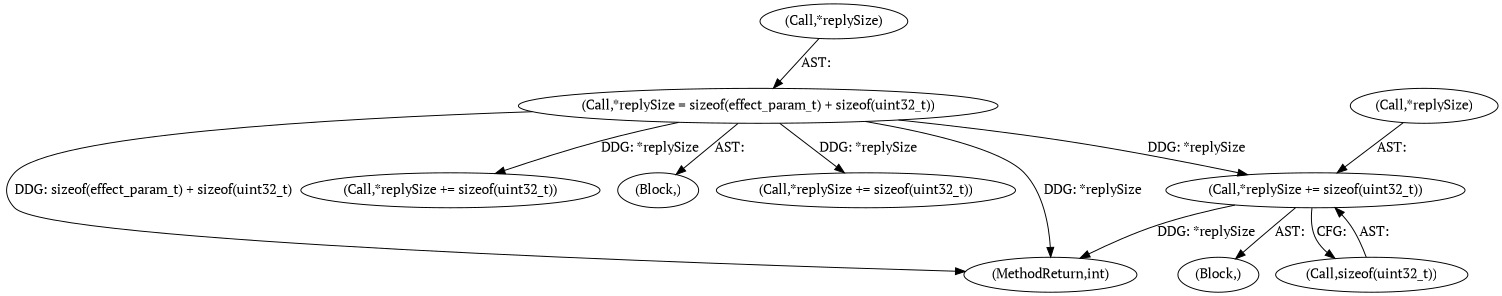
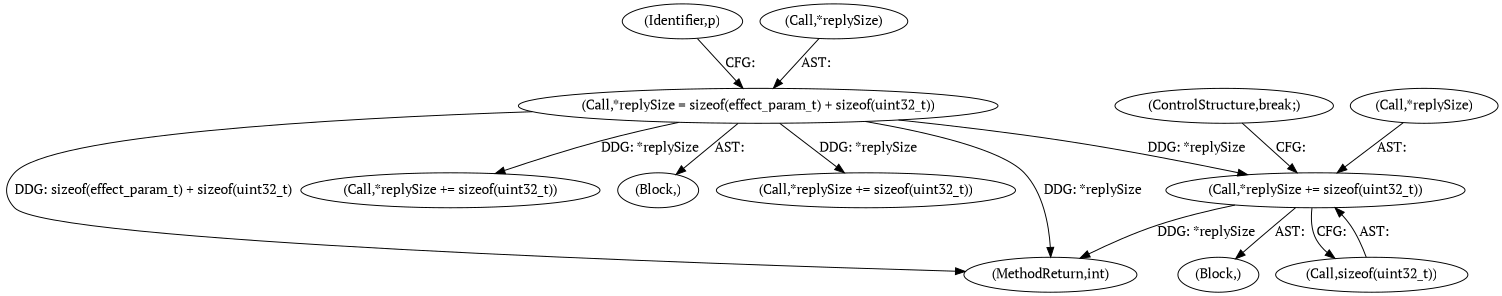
  digraph {
    fontname="PT Serif"
    node [fontname="PT Serif"]
    edge [fontname="PT Serif"]
    n1 [label="(Call,*replySize += sizeof(uint32_t))"]
    n2 [label="(Call,sizeof(uint32_t))"]
    n3 [label="(MethodReturn,int)"]
    n4 [label="(Block,)"]
    n5 [label="(Call,*replySize = sizeof(effect_param_t) + sizeof(uint32_t))"]
    n6 [label="(Call,*replySize += sizeof(uint32_t))"]
    n7 [label="(Block,)"]
    n8 [label="(Call,*replySize += sizeof(uint32_t))"]
+   n9 [label="(Identifier,p)"]
    n10 [label="(Call,*replySize)"]
+   n11 [label="(ControlStructure,break;)"]
    n12 [label="(Call,*replySize)"]
    n1 -> n2 [label="CFG: "]
    n1 -> n3 [label="DDG: *replySize"]
    n1 -> n4 [label="AST: "]
    n2 -> n1 [label="AST: "]
    n5 -> n1 [label="DDG: *replySize"]
    n5 -> n3 [label="DDG: *replySize"]
    n5 -> n3 [label="DDG: sizeof(effect_param_t) + sizeof(uint32_t)"]
    n5 -> n6 [label="DDG: *replySize"]
    n5 -> n7 [label="AST: "]
    n5 -> n8 [label="DDG: *replySize"]
+   n9 -> n5 [label="CFG: "]
    n10 -> n5 [label="AST: "]
+   n11 -> n1 [label="CFG: "]
    n12 -> n1 [label="AST: "]
  }
